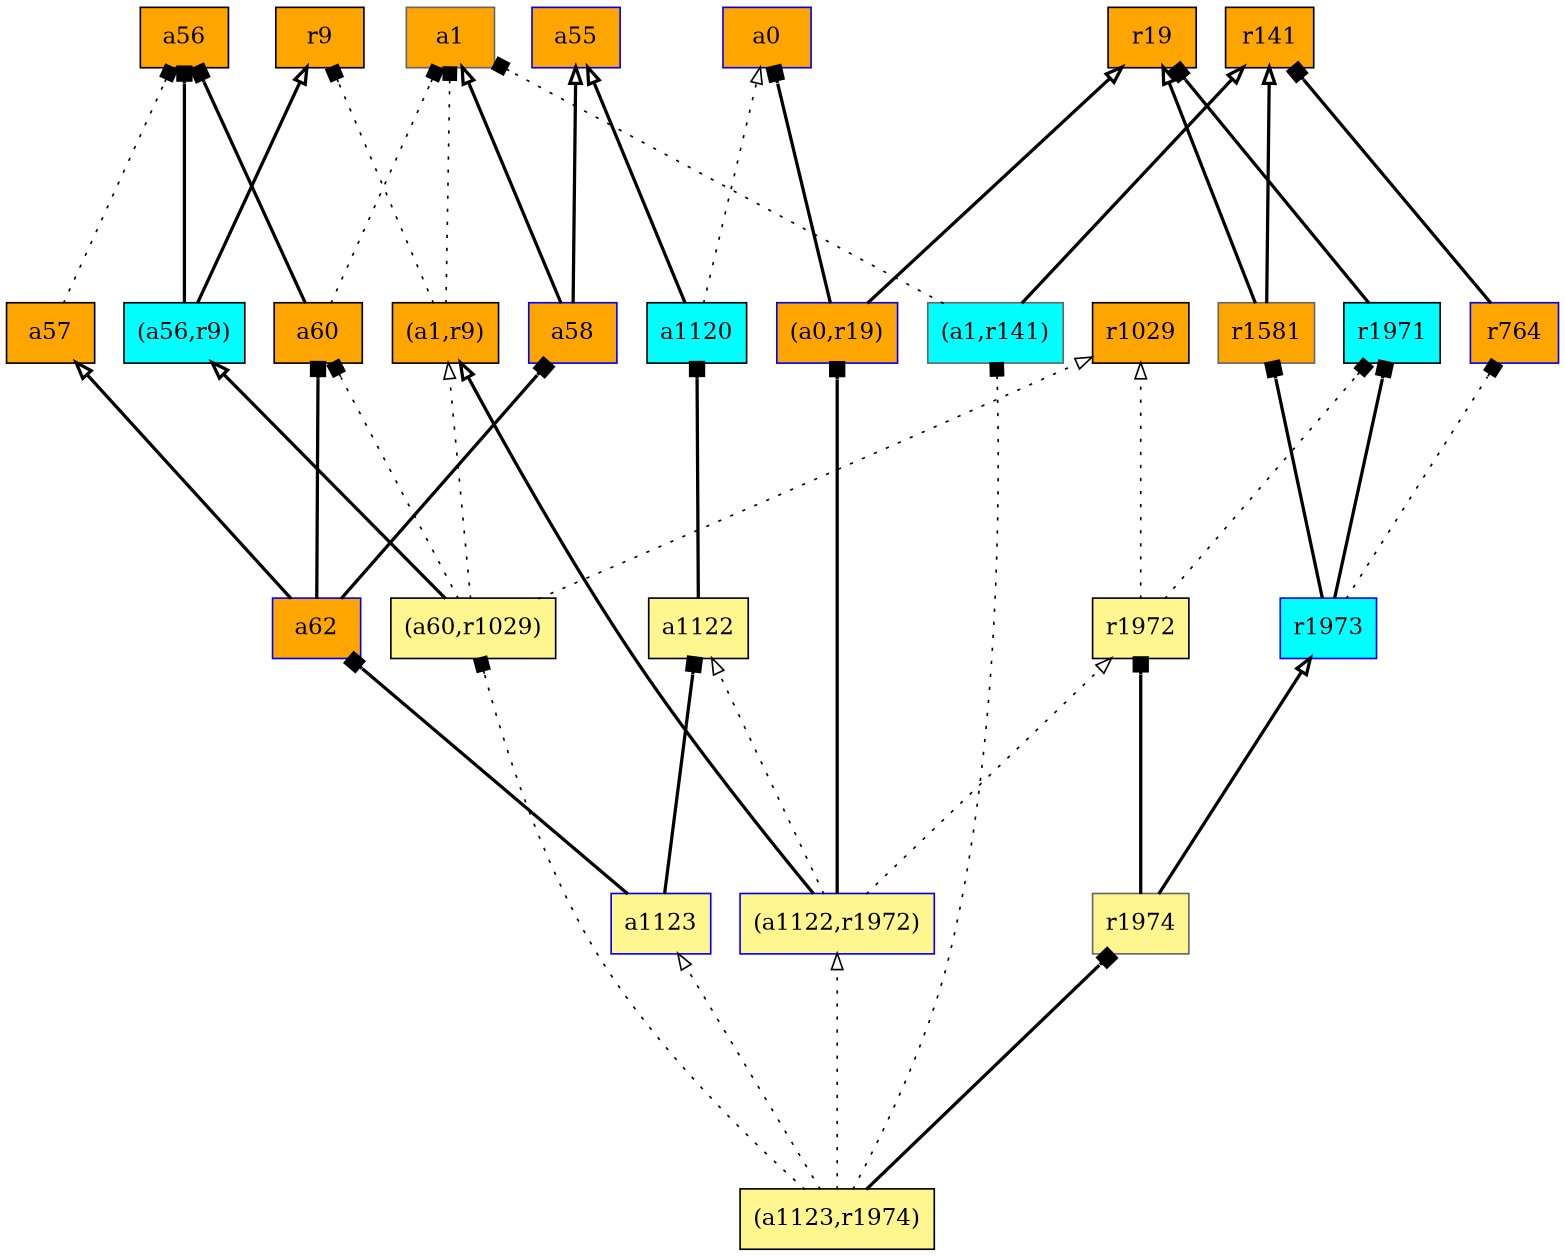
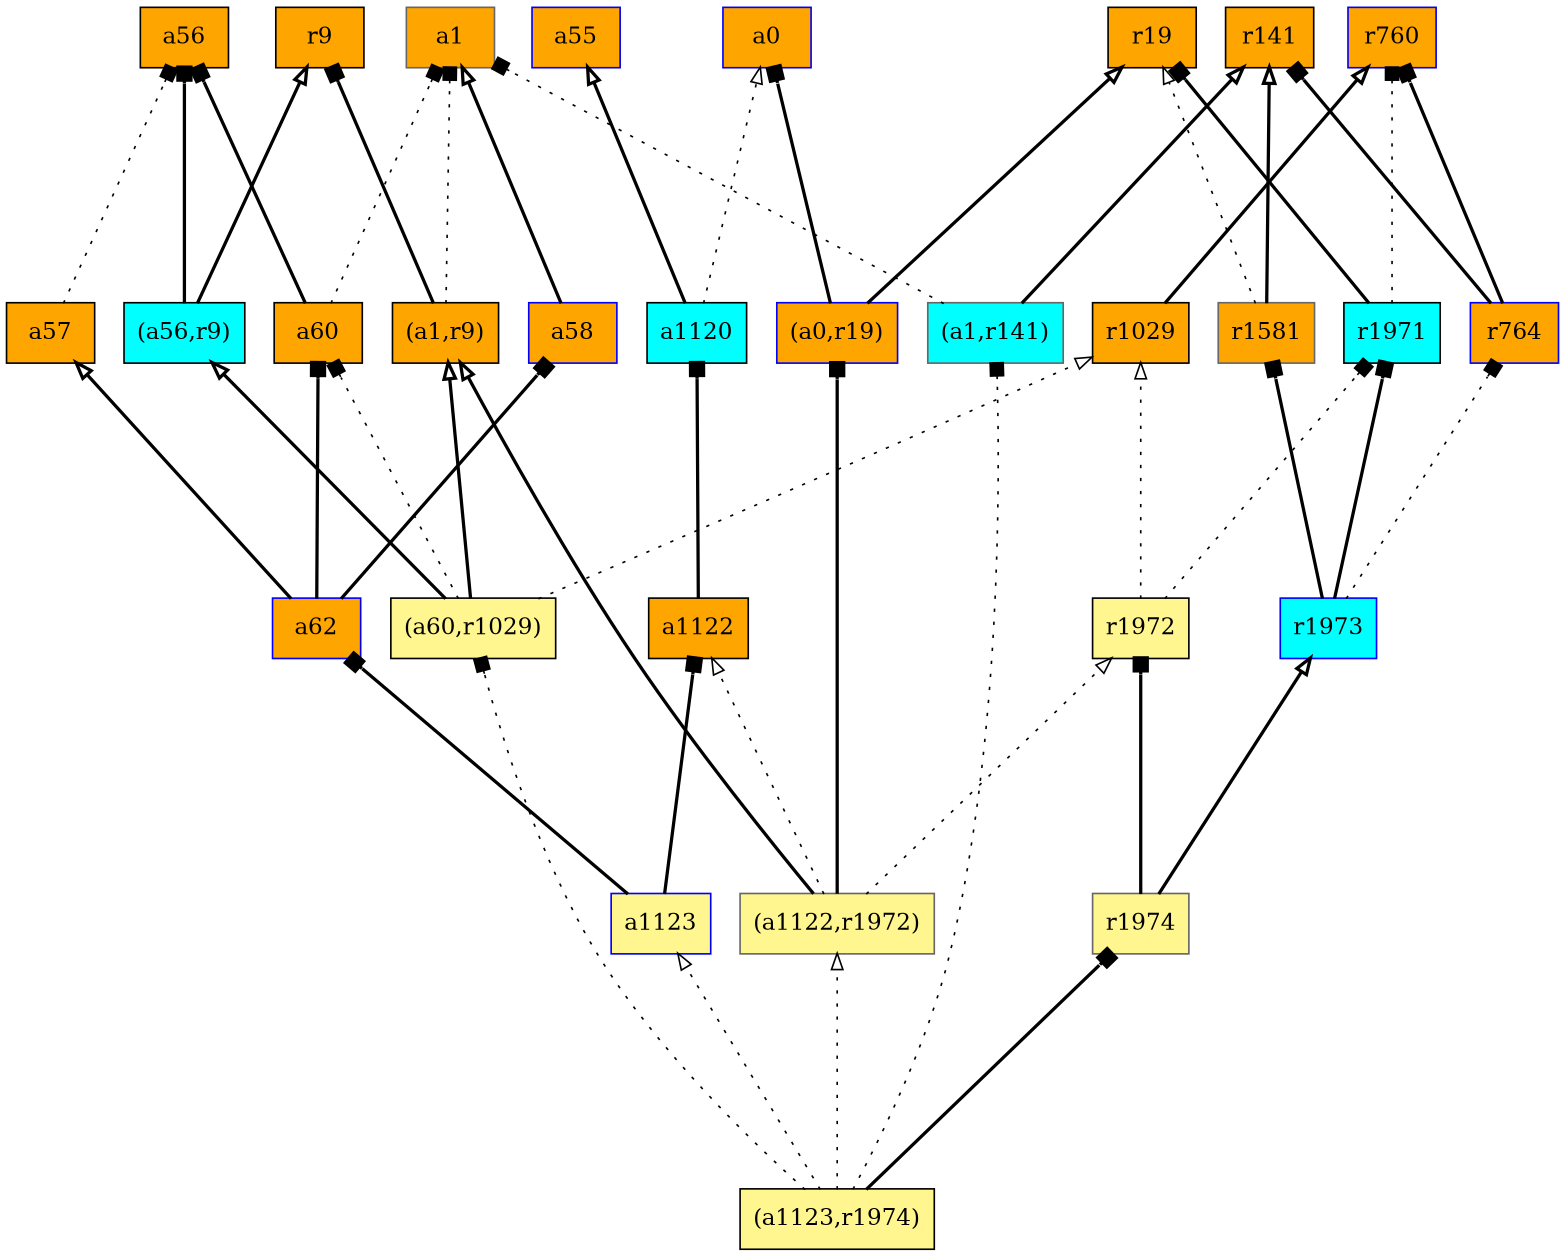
  digraph {
    rankdir=BT
    ranksep=2.0
    node [color=black fillcolor=orange shape=record style=filled]
    edge [arrowhead=box style=bold]
    n1 [label="{(a1,r9)}"]
    n2 [label="{r9}"]
    n3 [color=gray40 label="{a1}"]
    n4 [label="{r141}"]
    n5 [color=blue label="{r764}"]
+   n6 [color=blue label="{r760}"]
    n7 [color=blue label="{a58}"]
    n8 [color=blue label="{a55}"]
    n9 [label="{a57}"]
    n10 [label="{a56}"]
    n11 [fillcolor=cyan label="{r1971}"]
    n12 [label="{r19}"]
    n13 [fillcolor=cyan label="{a1120}"]
    n14 [color=blue label="{a0}"]
    n15 [color=gray40 fillcolor=cyan label="{(a1,r141)}"]
    n16 [color=blue fillcolor=cyan label="{r1973}"]
    n17 [color=gray40 label="{r1581}"]
    n18 [fillcolor=khaki1 label="{(a60,r1029)}"]
    n19 [label="{a60}"]
    n20 [fillcolor=cyan label="{(a56,r9)}"]
    n21 [label="{r1029}"]
    n22 [color=blue fillcolor=khaki1 label="{a1123}"]
-   n23 [fillcolor=khaki1 label="{a1122}"]
+   n23 [label="{a1122}"]
    n24 [color=blue label="{a62}"]
    n25 [color=gray40 fillcolor=khaki1 label="{r1974}"]
    n26 [fillcolor=khaki1 label="{r1972}"]
    n27 [fillcolor=khaki1 label="{(a1123,r1974)}"]
-   n28 [color=blue fillcolor=khaki1 label="{(a1122,r1972)}"]
+   n28 [color=gray40 fillcolor=khaki1 label="{(a1122,r1972)}"]
    n29 [color=blue label="{(a0,r19)}"]
-   n1 -> n2 [style=dotted]
+   n1 -> n2
    n1 -> n3 [style=dotted]
    n5 -> n4
+   n5 -> n6
    n7 -> n3 [arrowhead=onormal]
-   n7 -> n8 [arrowhead=onormal]
    n9 -> n10 [style=dotted]
+   n11 -> n6 [style=dotted]
    n11 -> n12
    n13 -> n8 [arrowhead=onormal]
    n13 -> n14 [arrowhead=onormal style=dotted]
    n15 -> n3 [style=dotted]
    n15 -> n4 [arrowhead=onormal]
    n16 -> n5 [style=dotted]
    n16 -> n11
    n16 -> n17
    n17 -> n4 [arrowhead=onormal]
-   n17 -> n12 [arrowhead=onormal]
-   n18 -> n1 [arrowhead=onormal style=dotted]
+   n17 -> n12 [arrowhead=onormal style=dotted]
+   n18 -> n1 [arrowhead=onormal]
    n18 -> n19 [style=dotted]
    n18 -> n20 [arrowhead=onormal]
    n18 -> n21 [arrowhead=onormal style=dotted]
    n19 -> n3 [style=dotted]
    n19 -> n10
    n20 -> n2 [arrowhead=onormal]
    n20 -> n10
+   n21 -> n6 [arrowhead=onormal]
    n22 -> n23
    n22 -> n24
    n23 -> n13
    n24 -> n7
    n24 -> n9 [arrowhead=onormal]
    n24 -> n19
    n25 -> n16 [arrowhead=onormal]
    n25 -> n26
    n26 -> n11 [style=dotted]
    n26 -> n21 [arrowhead=onormal style=dotted]
    n27 -> n15 [style=dotted]
    n27 -> n18 [style=dotted]
    n27 -> n22 [arrowhead=onormal style=dotted]
    n27 -> n25
    n27 -> n28 [arrowhead=onormal style=dotted]
    n28 -> n1 [arrowhead=onormal]
    n28 -> n23 [arrowhead=onormal style=dotted]
    n28 -> n26 [arrowhead=onormal style=dotted]
    n28 -> n29
    n29 -> n12 [arrowhead=onormal]
    n29 -> n14
  }
